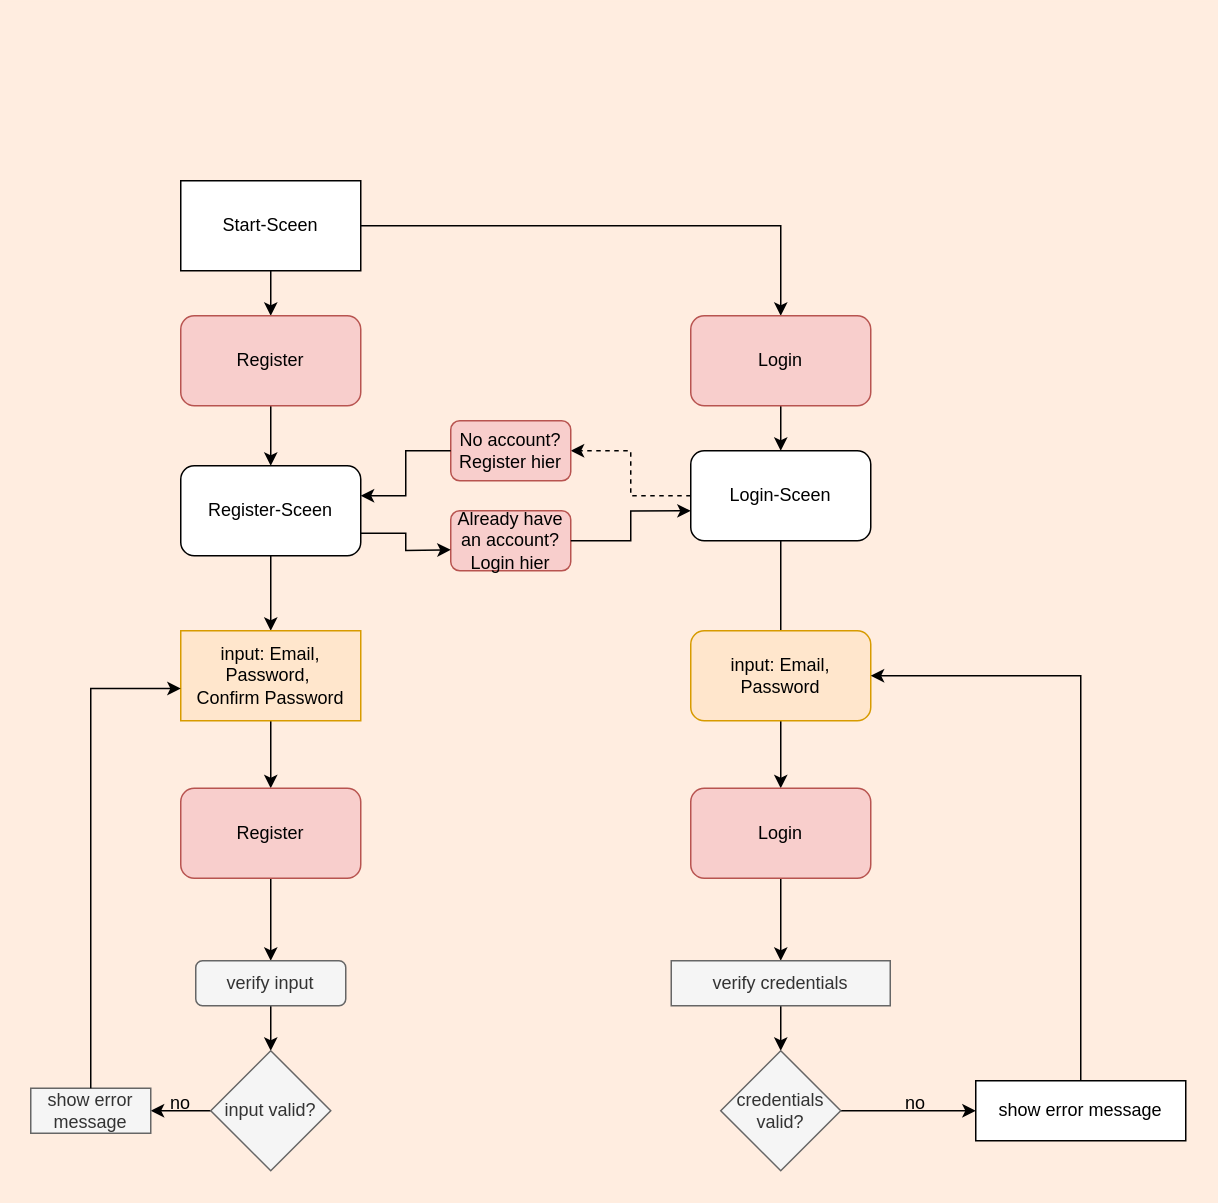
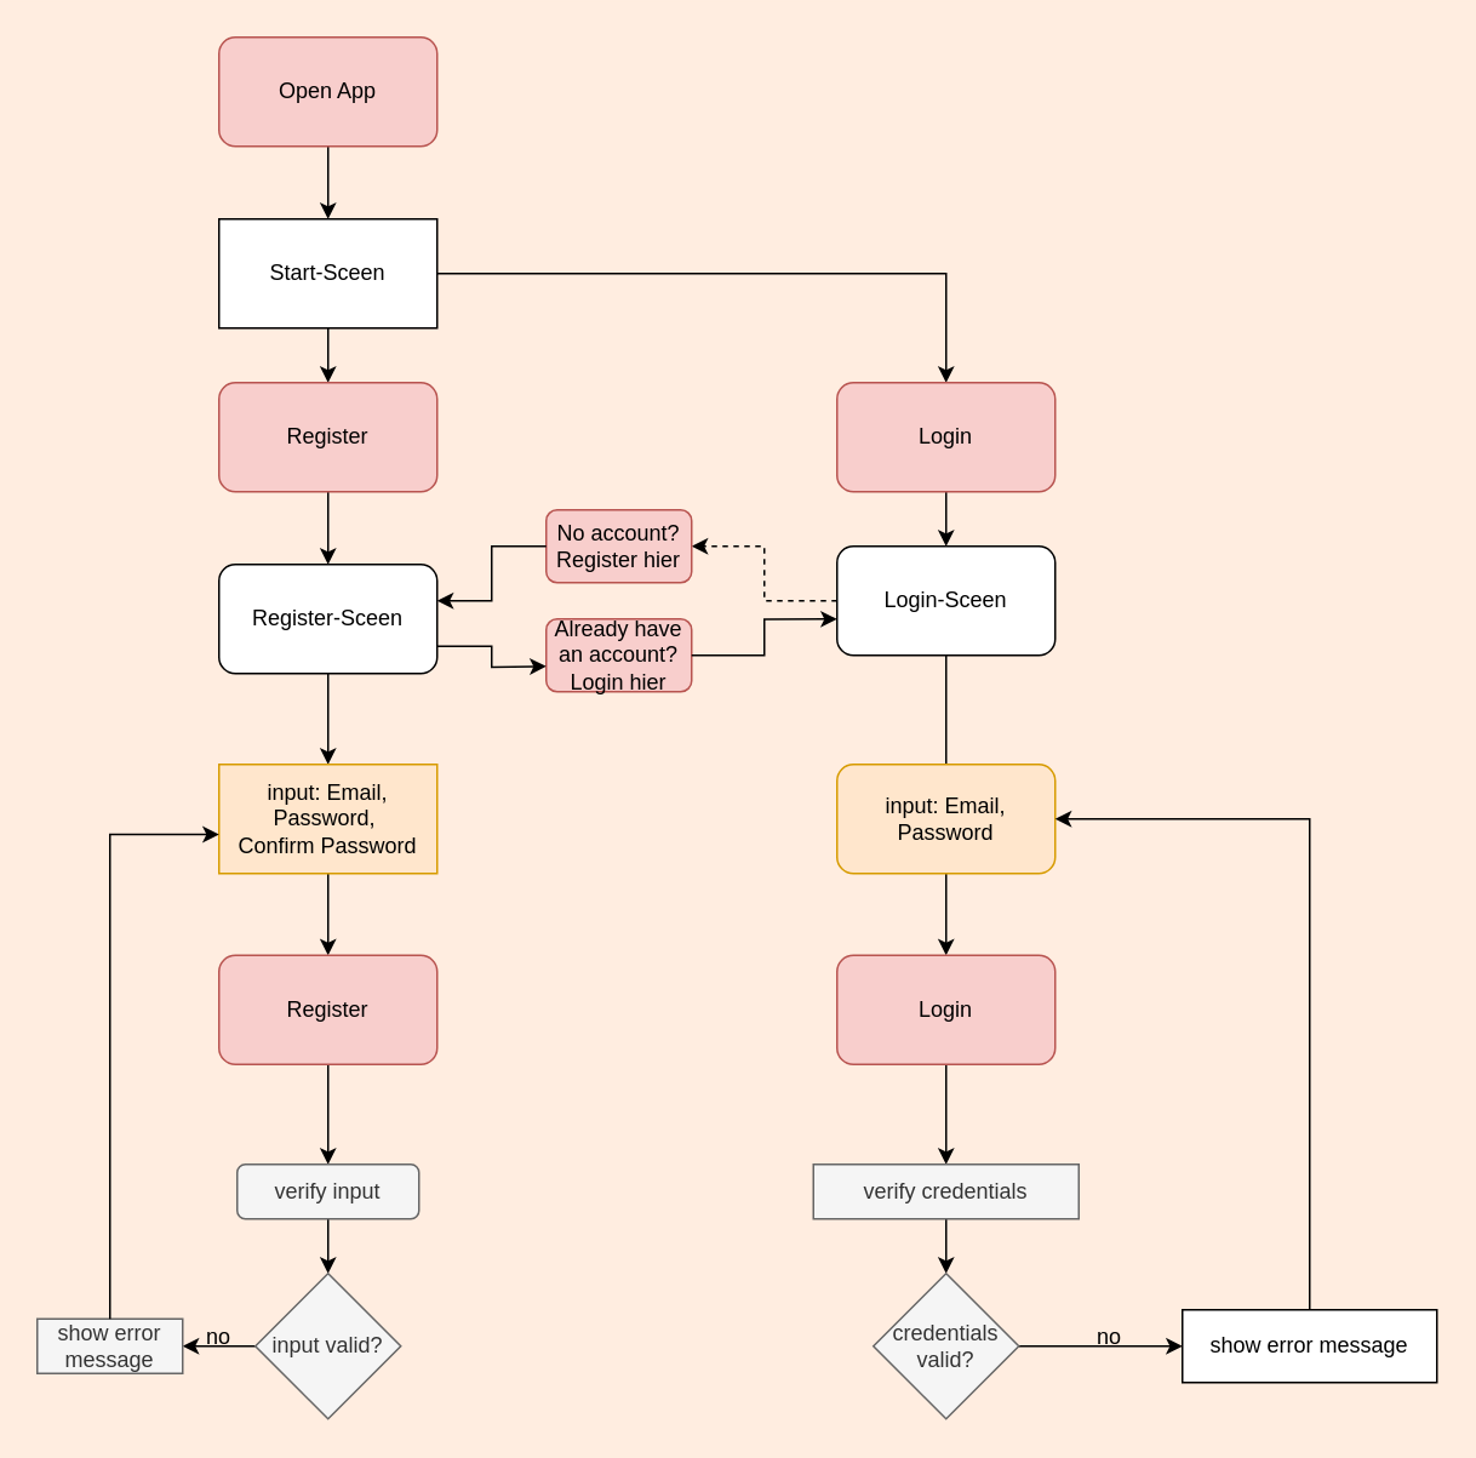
  <mxCell id="0" />
  <mxCell id="1" parent="0" />
  <mxCell id="2" style="edgeStyle=orthogonalEdgeStyle;rounded=0;orthogonalLoop=1;jettySize=auto;html=1;exitX=0.5;exitY=1;exitDx=0;exitDy=0;entryX=0.5;entryY=0;entryDx=0;entryDy=0;" parent="1" source="4" target="6" edge="1"><mxGeometry relative="1" as="geometry" /></mxCell>
  <mxCell id="3" style="edgeStyle=orthogonalEdgeStyle;rounded=0;orthogonalLoop=1;jettySize=auto;html=1;exitX=1;exitY=0.5;exitDx=0;exitDy=0;entryX=0.5;entryY=0;entryDx=0;entryDy=0;" parent="1" source="4" target="12" edge="1"><mxGeometry relative="1" as="geometry" /></mxCell>
  <mxCell id="4" value="Start-Sceen" style="rounded=0;whiteSpace=wrap;html=1;" parent="1" vertex="1"><mxGeometry x="120" y="120" width="120" height="60" as="geometry" /></mxCell>
  <mxCell id="5" style="edgeStyle=orthogonalEdgeStyle;rounded=0;orthogonalLoop=1;jettySize=auto;html=1;exitX=0.5;exitY=1;exitDx=0;exitDy=0;entryX=0.5;entryY=0;entryDx=0;entryDy=0;" parent="1" source="6" target="8" edge="1"><mxGeometry relative="1" as="geometry" /></mxCell>
  <mxCell id="6" value="Register" style="rounded=1;whiteSpace=wrap;html=1;fillColor=#f8cecc;strokeColor=#b85450;" parent="1" vertex="1"><mxGeometry x="120" y="210" width="120" height="60" as="geometry" /></mxCell>
  <mxCell id="7" style="edgeStyle=orthogonalEdgeStyle;rounded=0;orthogonalLoop=1;jettySize=auto;html=1;exitX=0.5;exitY=1;exitDx=0;exitDy=0;" parent="1" source="8" target="22" edge="1"><mxGeometry relative="1" as="geometry" /></mxCell>
  <mxCell id="8" value="Register-Sceen" style="rounded=1;whiteSpace=wrap;html=1;" parent="1" vertex="1"><mxGeometry x="120" y="310" width="120" height="60" as="geometry" /></mxCell>
+ <mxCell id="9" style="edgeStyle=orthogonalEdgeStyle;rounded=0;orthogonalLoop=1;jettySize=auto;html=1;exitX=0.5;exitY=1;exitDx=0;exitDy=0;entryX=0.5;entryY=0;entryDx=0;entryDy=0;" parent="1" source="10" target="4" edge="1"><mxGeometry relative="1" as="geometry" /></mxCell>
+ <mxCell id="10" value="Open App" style="rounded=1;whiteSpace=wrap;html=1;fillColor=#f8cecc;strokeColor=#b85450;" parent="1" vertex="1"><mxGeometry x="120" y="20" width="120" height="60" as="geometry" /></mxCell>
  <mxCell id="11" style="edgeStyle=orthogonalEdgeStyle;rounded=0;orthogonalLoop=1;jettySize=auto;html=1;exitX=0.5;exitY=1;exitDx=0;exitDy=0;entryX=0.5;entryY=0;entryDx=0;entryDy=0;" parent="1" source="12" target="15" edge="1"><mxGeometry relative="1" as="geometry" /></mxCell>
  <mxCell id="12" value="Login" style="rounded=1;whiteSpace=wrap;html=1;fillColor=#f8cecc;strokeColor=#b85450;" parent="1" vertex="1"><mxGeometry x="460" y="210" width="120" height="60" as="geometry" /></mxCell>
  <mxCell id="13" style="edgeStyle=orthogonalEdgeStyle;rounded=0;orthogonalLoop=1;jettySize=auto;html=1;exitX=0;exitY=0.5;exitDx=0;exitDy=0;entryX=1;entryY=0.5;entryDx=0;entryDy=0;dashed=1;" parent="1" source="15" target="16" edge="1"><mxGeometry relative="1" as="geometry" /></mxCell>
  <mxCell id="14" style="edgeStyle=orthogonalEdgeStyle;rounded=0;orthogonalLoop=1;jettySize=auto;html=1;exitX=0.5;exitY=1;exitDx=0;exitDy=0;entryX=0.5;entryY=0;entryDx=0;entryDy=0;endArrow=none;" parent="1" source="15" target="33" edge="1"><mxGeometry relative="1" as="geometry" /></mxCell>
  <mxCell id="15" value="Login-Sceen" style="rounded=1;whiteSpace=wrap;html=1;" parent="1" vertex="1"><mxGeometry x="460" y="300" width="120" height="60" as="geometry" /></mxCell>
  <mxCell id="16" value="No acc&lt;span style=&quot;background-color: initial;&quot;&gt;ount? Register hier&lt;/span&gt;" style="rounded=1;whiteSpace=wrap;html=1;fillColor=#f8cecc;strokeColor=#b85450;" parent="1" vertex="1"><mxGeometry x="300" y="280" width="80" height="40" as="geometry" /></mxCell>
  <mxCell id="17" value="Already have an account? Login hier" style="rounded=1;whiteSpace=wrap;html=1;fillColor=#f8cecc;strokeColor=#b85450;" parent="1" vertex="1"><mxGeometry x="300" y="340" width="80" height="40" as="geometry" /></mxCell>
  <mxCell id="18" style="edgeStyle=orthogonalEdgeStyle;rounded=0;orthogonalLoop=1;jettySize=auto;html=1;exitX=0;exitY=0.5;exitDx=0;exitDy=0;entryX=1;entryY=0.333;entryDx=0;entryDy=0;entryPerimeter=0;" parent="1" source="16" target="8" edge="1"><mxGeometry relative="1" as="geometry" /></mxCell>
  <mxCell id="19" style="edgeStyle=orthogonalEdgeStyle;rounded=0;orthogonalLoop=1;jettySize=auto;html=1;exitX=1;exitY=0.75;exitDx=0;exitDy=0;" parent="1" source="8" edge="1"><mxGeometry relative="1" as="geometry"><mxPoint x="300" y="366" as="targetPoint" /></mxGeometry></mxCell>
  <mxCell id="20" style="edgeStyle=orthogonalEdgeStyle;rounded=0;orthogonalLoop=1;jettySize=auto;html=1;exitX=1;exitY=0.5;exitDx=0;exitDy=0;entryX=0;entryY=0.668;entryDx=0;entryDy=0;entryPerimeter=0;" parent="1" source="17" target="15" edge="1"><mxGeometry relative="1" as="geometry"><mxPoint x="450" y="340" as="targetPoint" /></mxGeometry></mxCell>
  <mxCell id="21" style="edgeStyle=orthogonalEdgeStyle;rounded=0;orthogonalLoop=1;jettySize=auto;html=1;exitX=0.5;exitY=1;exitDx=0;exitDy=0;entryX=0.5;entryY=0;entryDx=0;entryDy=0;" parent="1" source="22" target="24" edge="1"><mxGeometry relative="1" as="geometry" /></mxCell>
  <mxCell id="22" value="input: Email, Password,&amp;nbsp;&lt;div&gt;Confirm Password&lt;/div&gt;" style="whiteSpace=wrap;html=1;fillColor=#ffe6cc;strokeColor=#d79b00;rounded=0;" parent="1" vertex="1"><mxGeometry x="120" y="420" width="120" height="60" as="geometry" /></mxCell>
  <mxCell id="23" style="edgeStyle=orthogonalEdgeStyle;rounded=0;orthogonalLoop=1;jettySize=auto;html=1;exitX=0.5;exitY=1;exitDx=0;exitDy=0;entryX=0.5;entryY=0;entryDx=0;entryDy=0;" parent="1" source="24" target="26" edge="1"><mxGeometry relative="1" as="geometry" /></mxCell>
  <mxCell id="24" value="Register" style="rounded=1;whiteSpace=wrap;html=1;fillColor=#f8cecc;strokeColor=#b85450;" parent="1" vertex="1"><mxGeometry x="120" y="525" width="120" height="60" as="geometry" /></mxCell>
  <mxCell id="25" style="edgeStyle=orthogonalEdgeStyle;rounded=0;orthogonalLoop=1;jettySize=auto;html=1;exitX=0.5;exitY=1;exitDx=0;exitDy=0;entryX=0.5;entryY=0;entryDx=0;entryDy=0;" parent="1" source="26" target="28" edge="1"><mxGeometry relative="1" as="geometry" /></mxCell>
  <mxCell id="26" value="verify input" style="whiteSpace=wrap;html=1;fillColor=#f5f5f5;fontColor=#333333;strokeColor=#666666;rounded=1;" parent="1" vertex="1"><mxGeometry x="130" y="640" width="100" height="30" as="geometry" /></mxCell>
  <mxCell id="27" style="edgeStyle=orthogonalEdgeStyle;rounded=0;orthogonalLoop=1;jettySize=auto;html=1;exitX=0;exitY=0.5;exitDx=0;exitDy=0;entryX=1;entryY=0.5;entryDx=0;entryDy=0;" parent="1" source="28" target="29" edge="1"><mxGeometry relative="1" as="geometry" /></mxCell>
  <mxCell id="28" value="input valid?" style="rhombus;whiteSpace=wrap;html=1;fillColor=#f5f5f5;fontColor=#333333;strokeColor=#666666;" parent="1" vertex="1"><mxGeometry x="140" y="700" width="80" height="80" as="geometry" /></mxCell>
  <mxCell id="29" value="show error message" style="rounded=0;whiteSpace=wrap;html=1;fillColor=#f5f5f5;fontColor=#333333;strokeColor=#666666;" parent="1" vertex="1"><mxGeometry x="20" y="725" width="80" height="30" as="geometry" /></mxCell>
  <mxCell id="30" style="edgeStyle=orthogonalEdgeStyle;rounded=0;orthogonalLoop=1;jettySize=auto;html=1;exitX=0.5;exitY=0;exitDx=0;exitDy=0;entryX=0;entryY=0.642;entryDx=0;entryDy=0;entryPerimeter=0;" parent="1" source="29" target="22" edge="1"><mxGeometry relative="1" as="geometry" /></mxCell>
  <mxCell id="31" value="no" style="text;html=1;align=center;verticalAlign=middle;whiteSpace=wrap;rounded=0;" parent="1" vertex="1"><mxGeometry x="90" y="720" width="60" height="30" as="geometry" /></mxCell>
  <mxCell id="32" style="edgeStyle=orthogonalEdgeStyle;rounded=0;orthogonalLoop=1;jettySize=auto;html=1;exitX=0.5;exitY=1;exitDx=0;exitDy=0;entryX=0.5;entryY=0;entryDx=0;entryDy=0;" parent="1" source="33" target="35" edge="1"><mxGeometry relative="1" as="geometry" /></mxCell>
  <mxCell id="33" value="input: Email, Password" style="rounded=1;whiteSpace=wrap;html=1;fillColor=#ffe6cc;strokeColor=#d79b00;" parent="1" vertex="1"><mxGeometry x="460" y="420" width="120" height="60" as="geometry" /></mxCell>
  <mxCell id="34" style="edgeStyle=orthogonalEdgeStyle;rounded=0;orthogonalLoop=1;jettySize=auto;html=1;exitX=0.5;exitY=1;exitDx=0;exitDy=0;entryX=0.5;entryY=0;entryDx=0;entryDy=0;" parent="1" source="35" target="37" edge="1"><mxGeometry relative="1" as="geometry" /></mxCell>
  <mxCell id="35" value="Login" style="rounded=1;whiteSpace=wrap;html=1;fillColor=#f8cecc;strokeColor=#b85450;" parent="1" vertex="1"><mxGeometry x="460" y="525" width="120" height="60" as="geometry" /></mxCell>
  <mxCell id="36" style="edgeStyle=orthogonalEdgeStyle;rounded=0;orthogonalLoop=1;jettySize=auto;html=1;exitX=0.5;exitY=1;exitDx=0;exitDy=0;entryX=0.5;entryY=0;entryDx=0;entryDy=0;" parent="1" source="37" target="39" edge="1"><mxGeometry relative="1" as="geometry" /></mxCell>
  <mxCell id="37" value="verify credentials" style="rounded=0;whiteSpace=wrap;html=1;fillColor=#f5f5f5;fontColor=#333333;strokeColor=#666666;" parent="1" vertex="1"><mxGeometry x="447" y="640" width="146" height="30" as="geometry" /></mxCell>
  <mxCell id="38" style="edgeStyle=orthogonalEdgeStyle;rounded=0;orthogonalLoop=1;jettySize=auto;html=1;exitX=1;exitY=0.5;exitDx=0;exitDy=0;entryX=0;entryY=0.5;entryDx=0;entryDy=0;" parent="1" source="39" target="41" edge="1"><mxGeometry relative="1" as="geometry" /></mxCell>
  <mxCell id="39" value="credentials valid?" style="rhombus;whiteSpace=wrap;html=1;fillColor=#f5f5f5;fontColor=#333333;strokeColor=#666666;" parent="1" vertex="1"><mxGeometry x="480" y="700" width="80" height="80" as="geometry" /></mxCell>
  <mxCell id="40" style="edgeStyle=orthogonalEdgeStyle;rounded=0;orthogonalLoop=1;jettySize=auto;html=1;exitX=0.5;exitY=0;exitDx=0;exitDy=0;entryX=1;entryY=0.5;entryDx=0;entryDy=0;" parent="1" source="41" target="33" edge="1"><mxGeometry relative="1" as="geometry" /></mxCell>
  <mxCell id="41" value="show error message" style="rounded=0;whiteSpace=wrap;html=1;" parent="1" vertex="1"><mxGeometry x="650" y="720" width="140" height="40" as="geometry" /></mxCell>
  <mxCell id="42" value="no" style="text;html=1;align=center;verticalAlign=middle;whiteSpace=wrap;rounded=0;" parent="1" vertex="1"><mxGeometry x="580" y="720" width="60" height="30" as="geometry" /></mxCell>
